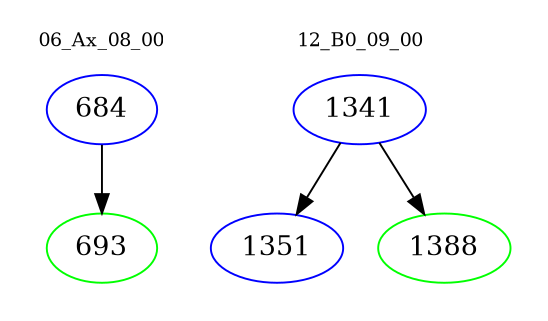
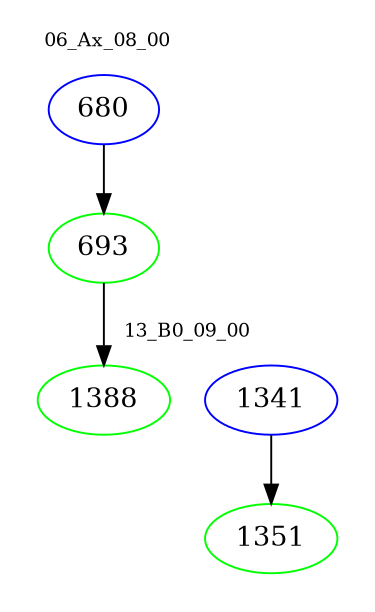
  digraph {
    node [color=green]
    edge [color=black]
-   n1 [color=blue label=684]
+   n1 [color=blue label=680]
    n2 [label=693]
    n3 [color=blue label=1341]
-   n4 [color=blue label=1351]
+   n4 [label=1351]
    n5 [label=1388]
    subgraph cluster_1 {
      color=white
      fontsize=10
      label="06_Ax_08_00"
      n1
      n2
    }
    subgraph cluster_2 {
      color=white
      fontsize=10
-     label="12_B0_09_00"
+     label="13_B0_09_00"
      n3
      n4
      n5
    }
    n1 -> n2
    n3 -> n4
-   n3 -> n5
+   n2 -> n5
  }
